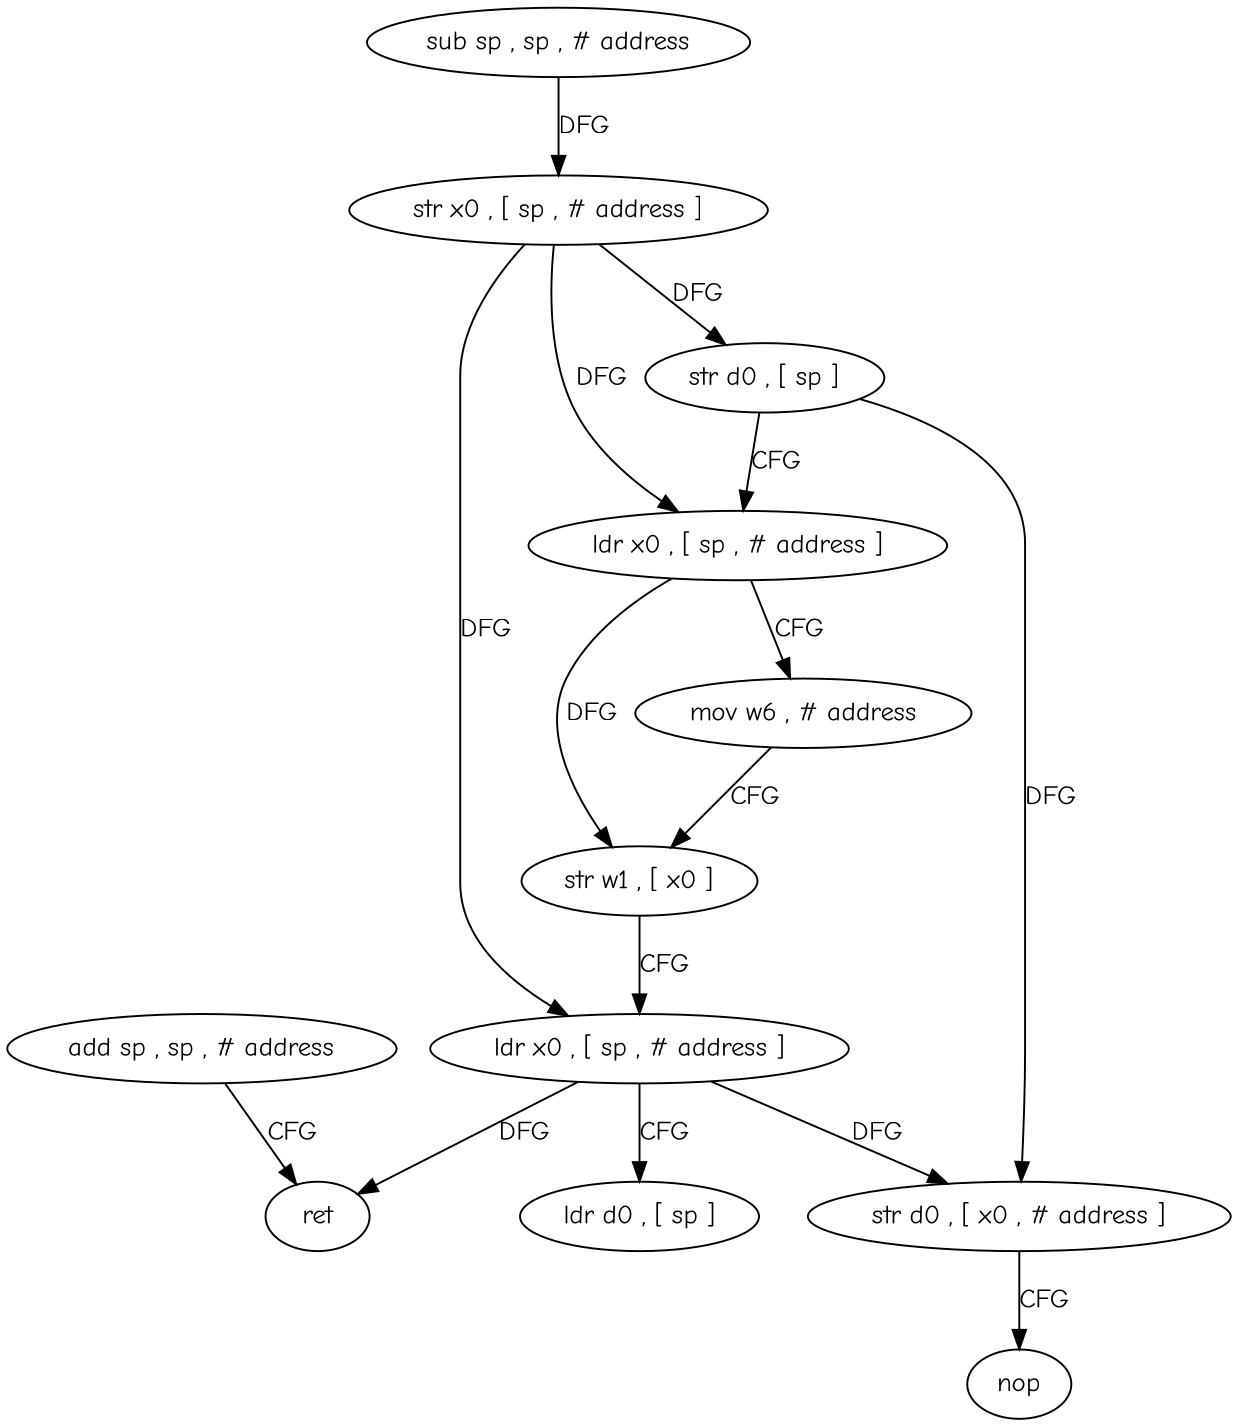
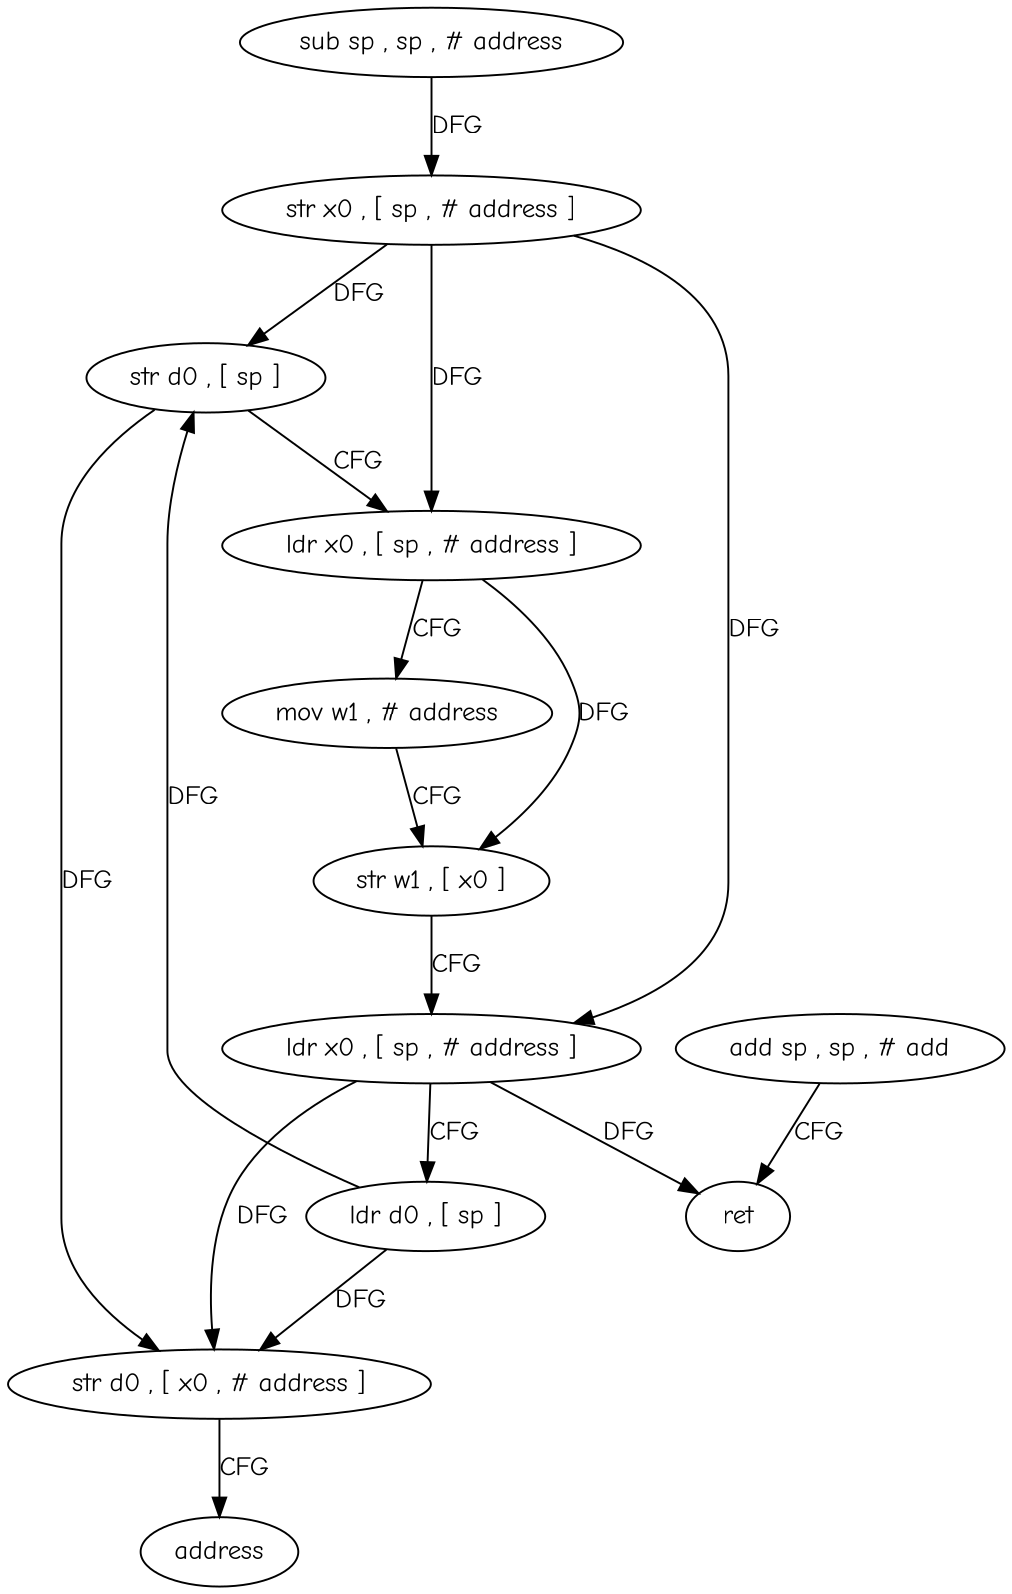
  digraph {
    fontname="Comic Neue"
    node [fontname="Comic Neue"]
    edge [fontname="Comic Neue"]
    n1 [label="sub sp , sp , # address"]
    n2 [label="str x0 , [ sp , # address ]"]
    n3 [label="str d0 , [ sp ]"]
    n4 [label="ldr x0 , [ sp , # address ]"]
    n5 [label="ldr x0 , [ sp , # address ]"]
    n6 [label="str d0 , [ x0 , # address ]"]
-   n7 [label="mov w6 , # address"]
+   n7 [label="mov w1 , # address"]
    n8 [label="str w1 , [ x0 ]"]
    n9 [label="ldr d0 , [ sp ]"]
    n10 [label=ret]
-   n11 [label=nop]
-   n12 [label="add sp , sp , # address"]
+   n11 [label=address]
+   n12 [label="add sp , sp , # add"]
    n1 -> n2 [label=DFG]
    n2 -> n3 [label=DFG]
    n2 -> n4 [label=DFG]
    n2 -> n5 [label=DFG]
    n3 -> n4 [label=CFG]
    n3 -> n6 [label=DFG]
    n4 -> n7 [label=CFG]
    n4 -> n8 [label=DFG]
    n5 -> n6 [label=DFG]
    n5 -> n9 [label=CFG]
    n5 -> n10 [label=DFG]
    n6 -> n11 [label=CFG]
    n7 -> n8 [label=CFG]
    n8 -> n5 [label=CFG]
+   n9 -> n3 [label=DFG]
+   n9 -> n6 [label=DFG]
    n12 -> n10 [label=CFG]
  }
